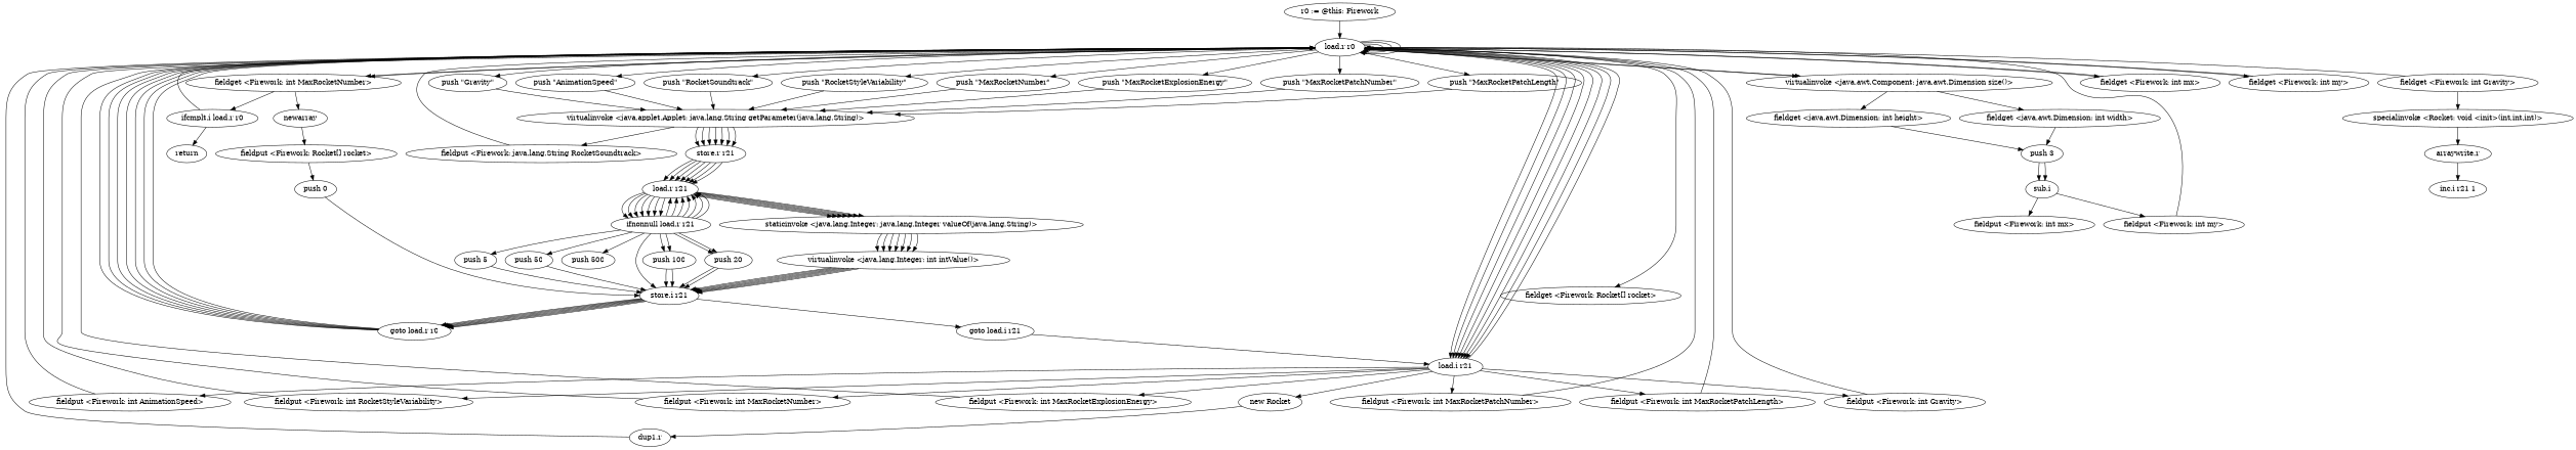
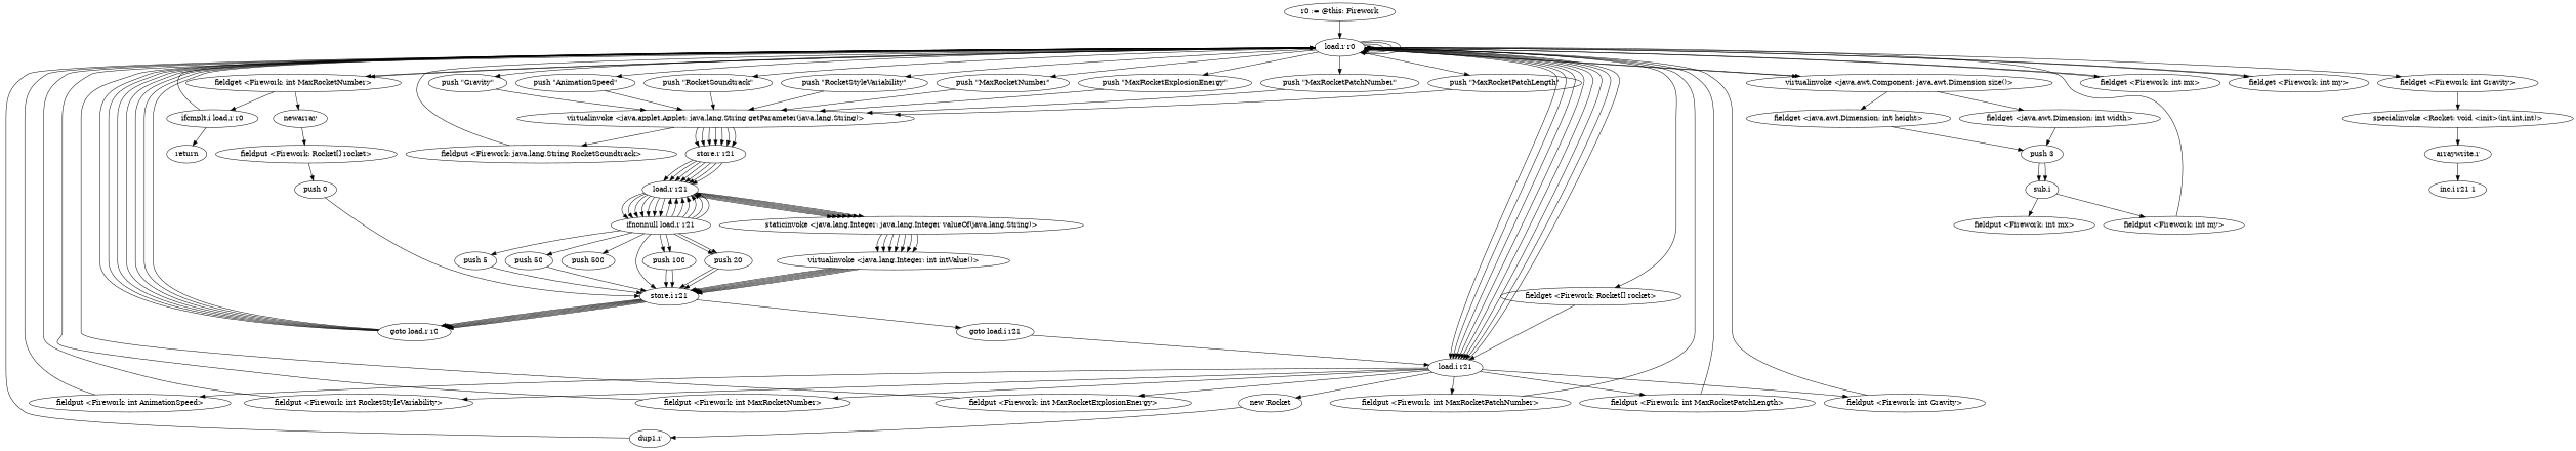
  digraph {
    "r0 := @this: Firework"
    "load.r r0"
    "push \"AnimationSpeed\""
    "load.i r21"
    "push \"RocketSoundtrack\""
    "push \"RocketStyleVariability\""
    "push \"MaxRocketNumber\""
    "push \"MaxRocketExplosionEnergy\""
    "push \"MaxRocketPatchNumber\""
    "push \"MaxRocketPatchLength\""
    "push \"Gravity\""
    "virtualinvoke <java.awt.Component: java.awt.Dimension size()>"
    "fieldget <Firework: int MaxRocketNumber>"
    "fieldget <Firework: Rocket[] rocket>"
    "fieldget <Firework: int mx>"
    "fieldget <Firework: int my>"
    "fieldget <Firework: int Gravity>"
    "virtualinvoke <java.applet.Applet: java.lang.String getParameter(java.lang.String)>"
    "fieldput <Firework: int AnimationSpeed>"
    "fieldput <Firework: int RocketStyleVariability>"
    "fieldput <Firework: int MaxRocketNumber>"
    "fieldput <Firework: int MaxRocketExplosionEnergy>"
    "fieldput <Firework: int MaxRocketPatchNumber>"
    "fieldput <Firework: int MaxRocketPatchLength>"
    "fieldput <Firework: int Gravity>"
    "new Rocket"
    "fieldget <java.awt.Dimension: int width>"
    "fieldget <java.awt.Dimension: int height>"
    newarray
    "ifcmplt.i load.r r0"
    "specialinvoke <Rocket: void <init>(int,int,int)>"
    "store.r r21"
    "fieldput <Firework: java.lang.String RocketSoundtrack>"
    "load.r r21"
    "ifnonnull load.r r21"
    "staticinvoke <java.lang.Integer: java.lang.Integer valueOf(java.lang.String)>"
    "push 100"
    "push 20"
    "push 5"
    "push 500"
    "push 50"
    "store.i r21"
    "virtualinvoke <java.lang.Integer: int intValue()>"
    "goto load.r r0"
    "goto load.i r21"
    "dup1.r"
    n47 [label="push 3"]
    "sub.i"
    "fieldput <Firework: int mx>"
    "fieldput <Firework: int my>"
    "fieldput <Firework: Rocket[] rocket>"
    return
    "push 0"
    "arraywrite.r"
    "inc.i r21 1"
    "r0 := @this: Firework" -> "load.r r0"
    "load.r r0" -> "load.r r0"
    "load.r r0" -> "load.r r0"
    "load.r r0" -> "load.r r0"
    "load.r r0" -> "load.r r0"
    "load.r r0" -> "push \"AnimationSpeed\""
    "load.r r0" -> "load.i r21"
    "load.r r0" -> "load.i r21"
    "load.r r0" -> "load.i r21"
    "load.r r0" -> "load.i r21"
    "load.r r0" -> "load.i r21"
    "load.r r0" -> "load.i r21"
    "load.r r0" -> "load.i r21"
    "load.r r0" -> "push \"RocketSoundtrack\""
    "load.r r0" -> "push \"RocketStyleVariability\""
    "load.r r0" -> "push \"MaxRocketNumber\""
    "load.r r0" -> "push \"MaxRocketExplosionEnergy\""
    "load.r r0" -> "push \"MaxRocketPatchNumber\""
    "load.r r0" -> "push \"MaxRocketPatchLength\""
    "load.r r0" -> "push \"Gravity\""
    "load.r r0" -> "virtualinvoke <java.awt.Component: java.awt.Dimension size()>"
    "load.r r0" -> "virtualinvoke <java.awt.Component: java.awt.Dimension size()>"
    "load.r r0" -> "fieldget <Firework: int MaxRocketNumber>"
    "load.r r0" -> "fieldget <Firework: int MaxRocketNumber>"
    "load.r r0" -> "fieldget <Firework: Rocket[] rocket>"
    "load.r r0" -> "fieldget <Firework: int mx>"
    "load.r r0" -> "fieldget <Firework: int my>"
-   "fieldget <Firework: int Gravity>" -> "load.r r0"
+   "load.r r0" -> "fieldget <Firework: int Gravity>"
    "push \"AnimationSpeed\"" -> "virtualinvoke <java.applet.Applet: java.lang.String getParameter(java.lang.String)>"
    "load.i r21" -> "load.r r0"
    "load.i r21" -> "fieldput <Firework: int AnimationSpeed>"
    "load.i r21" -> "fieldput <Firework: int RocketStyleVariability>"
    "load.i r21" -> "fieldput <Firework: int MaxRocketNumber>"
    "load.i r21" -> "fieldput <Firework: int MaxRocketExplosionEnergy>"
    "load.i r21" -> "fieldput <Firework: int MaxRocketPatchNumber>"
    "load.i r21" -> "fieldput <Firework: int MaxRocketPatchLength>"
    "load.i r21" -> "fieldput <Firework: int Gravity>"
    "load.i r21" -> "new Rocket"
    "push \"RocketSoundtrack\"" -> "virtualinvoke <java.applet.Applet: java.lang.String getParameter(java.lang.String)>"
    "push \"RocketStyleVariability\"" -> "virtualinvoke <java.applet.Applet: java.lang.String getParameter(java.lang.String)>"
    "push \"MaxRocketNumber\"" -> "virtualinvoke <java.applet.Applet: java.lang.String getParameter(java.lang.String)>"
    "push \"MaxRocketExplosionEnergy\"" -> "virtualinvoke <java.applet.Applet: java.lang.String getParameter(java.lang.String)>"
    "push \"MaxRocketPatchNumber\"" -> "virtualinvoke <java.applet.Applet: java.lang.String getParameter(java.lang.String)>"
    "push \"MaxRocketPatchLength\"" -> "virtualinvoke <java.applet.Applet: java.lang.String getParameter(java.lang.String)>"
    "push \"Gravity\"" -> "virtualinvoke <java.applet.Applet: java.lang.String getParameter(java.lang.String)>"
    "virtualinvoke <java.awt.Component: java.awt.Dimension size()>" -> "fieldget <java.awt.Dimension: int width>"
    "virtualinvoke <java.awt.Component: java.awt.Dimension size()>" -> "fieldget <java.awt.Dimension: int height>"
    "fieldget <Firework: int MaxRocketNumber>" -> newarray
    "fieldget <Firework: int MaxRocketNumber>" -> "ifcmplt.i load.r r0"
+   "fieldget <Firework: Rocket[] rocket>" -> "load.i r21"
    "fieldget <Firework: int mx>" -> "load.r r0"
    "fieldget <Firework: int my>" -> "load.r r0"
    "fieldget <Firework: int Gravity>" -> "specialinvoke <Rocket: void <init>(int,int,int)>"
    "virtualinvoke <java.applet.Applet: java.lang.String getParameter(java.lang.String)>" -> "store.r r21"
    "virtualinvoke <java.applet.Applet: java.lang.String getParameter(java.lang.String)>" -> "store.r r21"
    "virtualinvoke <java.applet.Applet: java.lang.String getParameter(java.lang.String)>" -> "store.r r21"
    "virtualinvoke <java.applet.Applet: java.lang.String getParameter(java.lang.String)>" -> "store.r r21"
    "virtualinvoke <java.applet.Applet: java.lang.String getParameter(java.lang.String)>" -> "store.r r21"
    "virtualinvoke <java.applet.Applet: java.lang.String getParameter(java.lang.String)>" -> "store.r r21"
    "virtualinvoke <java.applet.Applet: java.lang.String getParameter(java.lang.String)>" -> "store.r r21"
    "virtualinvoke <java.applet.Applet: java.lang.String getParameter(java.lang.String)>" -> "fieldput <Firework: java.lang.String RocketSoundtrack>"
    "fieldput <Firework: int AnimationSpeed>" -> "load.r r0"
    "fieldput <Firework: int RocketStyleVariability>" -> "load.r r0"
    "fieldput <Firework: int MaxRocketNumber>" -> "load.r r0"
    "fieldput <Firework: int MaxRocketExplosionEnergy>" -> "load.r r0"
    "fieldput <Firework: int MaxRocketPatchNumber>" -> "load.r r0"
    "fieldput <Firework: int MaxRocketPatchLength>" -> "load.r r0"
    "fieldput <Firework: int Gravity>" -> "load.r r0"
    "new Rocket" -> "dup1.r"
    "fieldget <java.awt.Dimension: int width>" -> n47
    "fieldget <java.awt.Dimension: int height>" -> n47
    newarray -> "fieldput <Firework: Rocket[] rocket>"
    "ifcmplt.i load.r r0" -> "load.r r0"
    "ifcmplt.i load.r r0" -> return
    "specialinvoke <Rocket: void <init>(int,int,int)>" -> "arraywrite.r"
    "store.r r21" -> "load.r r21"
    "store.r r21" -> "load.r r21"
    "store.r r21" -> "load.r r21"
    "store.r r21" -> "load.r r21"
    "store.r r21" -> "load.r r21"
    "store.r r21" -> "load.r r21"
    "store.r r21" -> "load.r r21"
    "fieldput <Firework: java.lang.String RocketSoundtrack>" -> "load.r r0"
    "load.r r21" -> "ifnonnull load.r r21"
    "load.r r21" -> "ifnonnull load.r r21"
    "load.r r21" -> "ifnonnull load.r r21"
    "load.r r21" -> "ifnonnull load.r r21"
    "load.r r21" -> "ifnonnull load.r r21"
    "load.r r21" -> "ifnonnull load.r r21"
    "load.r r21" -> "ifnonnull load.r r21"
    "load.r r21" -> "staticinvoke <java.lang.Integer: java.lang.Integer valueOf(java.lang.String)>"
    "load.r r21" -> "staticinvoke <java.lang.Integer: java.lang.Integer valueOf(java.lang.String)>"
    "load.r r21" -> "staticinvoke <java.lang.Integer: java.lang.Integer valueOf(java.lang.String)>"
    "load.r r21" -> "staticinvoke <java.lang.Integer: java.lang.Integer valueOf(java.lang.String)>"
    "load.r r21" -> "staticinvoke <java.lang.Integer: java.lang.Integer valueOf(java.lang.String)>"
    "load.r r21" -> "staticinvoke <java.lang.Integer: java.lang.Integer valueOf(java.lang.String)>"
    "load.r r21" -> "staticinvoke <java.lang.Integer: java.lang.Integer valueOf(java.lang.String)>"
    "ifnonnull load.r r21" -> "load.r r21"
    "ifnonnull load.r r21" -> "load.r r21"
    "ifnonnull load.r r21" -> "load.r r21"
    "ifnonnull load.r r21" -> "load.r r21"
    "ifnonnull load.r r21" -> "load.r r21"
    "ifnonnull load.r r21" -> "load.r r21"
    "ifnonnull load.r r21" -> "load.r r21"
    "ifnonnull load.r r21" -> "push 100"
    "ifnonnull load.r r21" -> "push 100"
    "ifnonnull load.r r21" -> "push 20"
    "ifnonnull load.r r21" -> "push 20"
    "ifnonnull load.r r21" -> "push 5"
    "ifnonnull load.r r21" -> "push 500"
    "ifnonnull load.r r21" -> "push 50"
    "ifnonnull load.r r21" -> "store.i r21"
    "staticinvoke <java.lang.Integer: java.lang.Integer valueOf(java.lang.String)>" -> "virtualinvoke <java.lang.Integer: int intValue()>"
    "staticinvoke <java.lang.Integer: java.lang.Integer valueOf(java.lang.String)>" -> "virtualinvoke <java.lang.Integer: int intValue()>"
    "staticinvoke <java.lang.Integer: java.lang.Integer valueOf(java.lang.String)>" -> "virtualinvoke <java.lang.Integer: int intValue()>"
    "staticinvoke <java.lang.Integer: java.lang.Integer valueOf(java.lang.String)>" -> "virtualinvoke <java.lang.Integer: int intValue()>"
    "staticinvoke <java.lang.Integer: java.lang.Integer valueOf(java.lang.String)>" -> "virtualinvoke <java.lang.Integer: int intValue()>"
    "staticinvoke <java.lang.Integer: java.lang.Integer valueOf(java.lang.String)>" -> "virtualinvoke <java.lang.Integer: int intValue()>"
    "staticinvoke <java.lang.Integer: java.lang.Integer valueOf(java.lang.String)>" -> "virtualinvoke <java.lang.Integer: int intValue()>"
    "push 100" -> "store.i r21"
    "push 100" -> "store.i r21"
    "push 20" -> "store.i r21"
    "push 20" -> "store.i r21"
    "push 5" -> "store.i r21"
    "push 50" -> "store.i r21"
    "store.i r21" -> "goto load.r r0"
    "store.i r21" -> "goto load.r r0"
    "store.i r21" -> "goto load.r r0"
    "store.i r21" -> "goto load.r r0"
    "store.i r21" -> "goto load.r r0"
    "store.i r21" -> "goto load.r r0"
    "store.i r21" -> "goto load.r r0"
    "store.i r21" -> "goto load.i r21"
    "virtualinvoke <java.lang.Integer: int intValue()>" -> "store.i r21"
    "virtualinvoke <java.lang.Integer: int intValue()>" -> "store.i r21"
    "virtualinvoke <java.lang.Integer: int intValue()>" -> "store.i r21"
    "virtualinvoke <java.lang.Integer: int intValue()>" -> "store.i r21"
    "virtualinvoke <java.lang.Integer: int intValue()>" -> "store.i r21"
    "virtualinvoke <java.lang.Integer: int intValue()>" -> "store.i r21"
    "virtualinvoke <java.lang.Integer: int intValue()>" -> "store.i r21"
    "goto load.r r0" -> "load.r r0"
    "goto load.r r0" -> "load.r r0"
    "goto load.r r0" -> "load.r r0"
    "goto load.r r0" -> "load.r r0"
    "goto load.r r0" -> "load.r r0"
    "goto load.r r0" -> "load.r r0"
    "goto load.r r0" -> "load.r r0"
    "goto load.i r21" -> "load.i r21"
    "dup1.r" -> "load.r r0"
    n47 -> "sub.i"
    n47 -> "sub.i"
    "sub.i" -> "fieldput <Firework: int mx>"
    "sub.i" -> "fieldput <Firework: int my>"
    "fieldput <Firework: int my>" -> "load.r r0"
    "fieldput <Firework: Rocket[] rocket>" -> "push 0"
    "push 0" -> "store.i r21"
    "arraywrite.r" -> "inc.i r21 1"
  }
